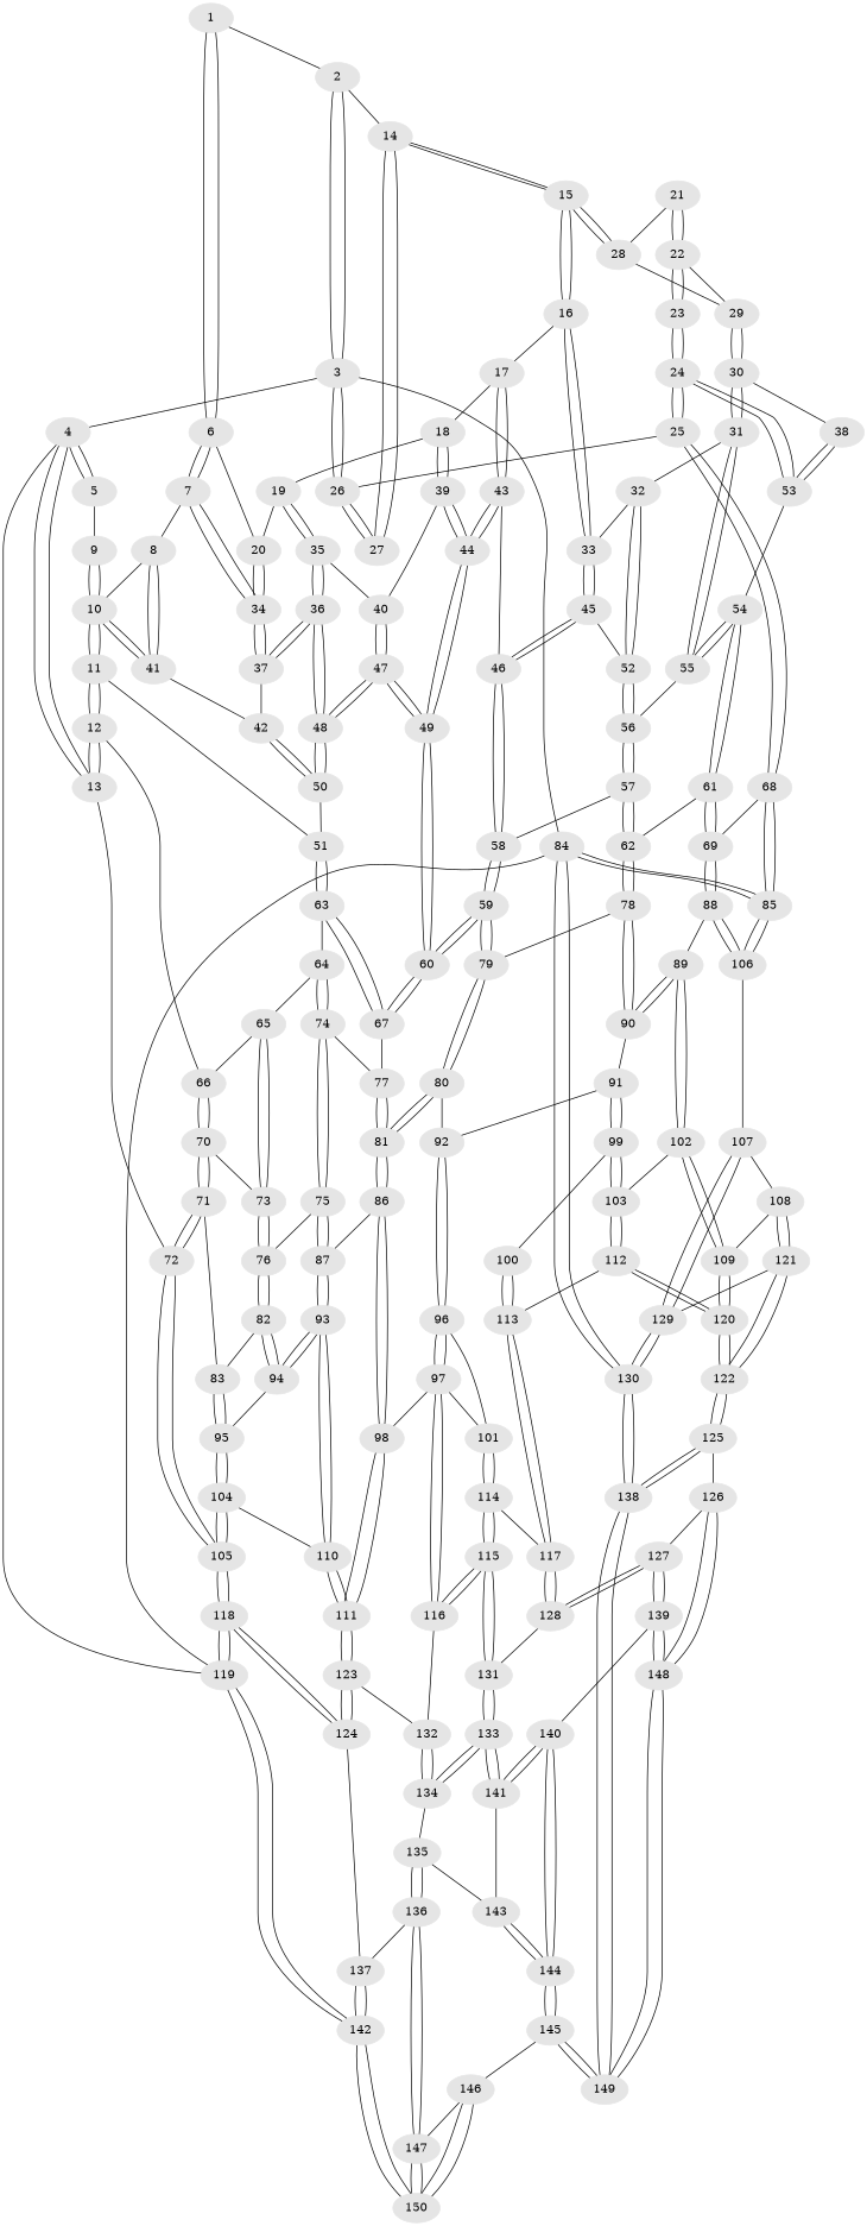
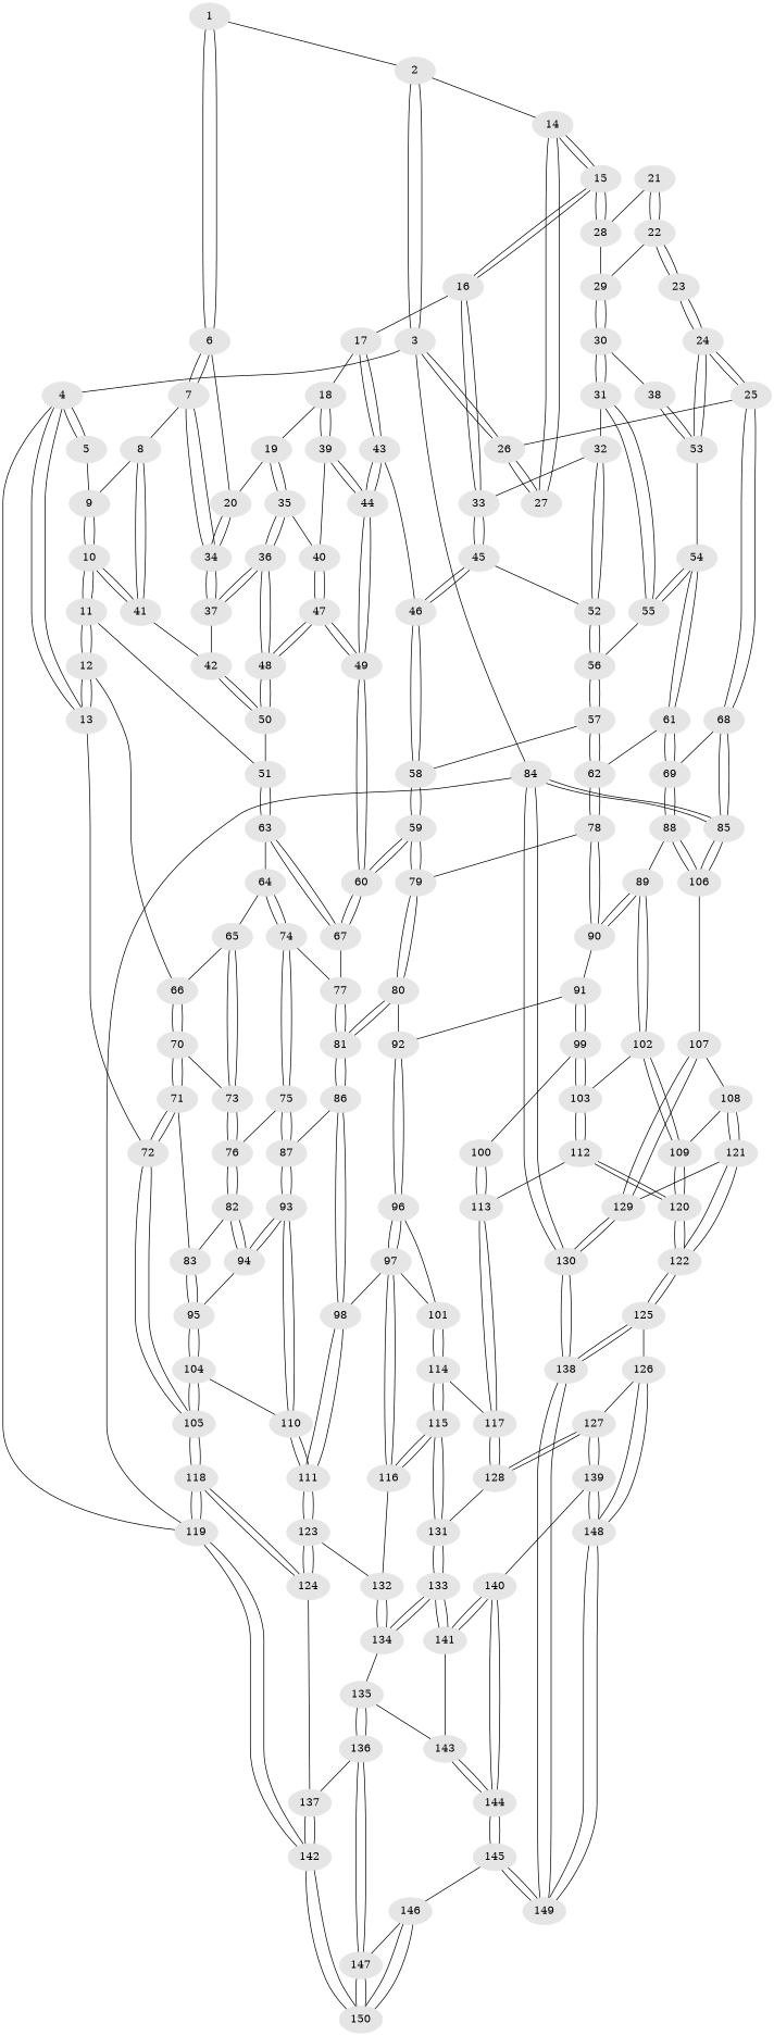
  graph {
    node [color=gray90 style=filled]
    1
    2
    6
    3
    14
    7
    20
    4
    26
    84
    15
    27
    5
    13
    119
    85
    130
    9
    72
    142
    10
    8
    34
    41
    37
    42
    11
    12
    51
    66
    63
    70
    105
    16
    28
    17
    33
    29
    18
    43
    45
    19
    39
    44
    46
    35
    40
    36
    21
    22
    23
    24
    30
    25
    53
    38
    68
    54
    69
    31
    32
    55
    52
    56
    48
    47
    50
    49
    58
    60
    59
    67
    64
    57
    61
    62
    78
    79
    80
    77
    88
    90
    65
    74
    73
    75
    76
    71
    81
    106
    89
    83
    95
    118
    82
    87
    93
    94
    86
    91
    92
    96
    98
    104
    138
    107
    111
    110
    102
    103
    109
    99
    100
    97
    101
    116
    114
    132
    123
    113
    112
    117
    115
    120
    124
    108
    129
    121
    122
    128
    131
    133
    134
    137
    150
    125
    126
    127
    148
    149
    139
    140
    141
    135
    143
    136
    147
    144
    145
    146
    1 -- 2
    1 -- 6
    1 -- 6
    2 -- 3
    2 -- 3
    2 -- 14
    6 -- 7
    6 -- 7
    6 -- 20
    3 -- 4
    3 -- 26
    3 -- 26
    3 -- 84
    14 -- 15
    14 -- 15
    14 -- 27
    14 -- 27
    7 -- 8
    7 -- 34
    7 -- 34
    20 -- 34
    20 -- 34
    4 -- 5
    4 -- 5
    4 -- 13
    4 -- 13
    4 -- 119
    26 -- 27
    26 -- 27
    84 -- 119
    84 -- 85
    84 -- 85
    84 -- 130
    84 -- 130
    15 -- 16
    15 -- 16
    15 -- 28
    15 -- 28
    5 -- 9
    13 -- 72
    119 -- 142
    119 -- 142
    85 -- 106
    85 -- 106
    130 -- 138
    130 -- 138
    9 -- 10
    9 -- 10
    72 -- 105
    72 -- 105
    142 -- 150
    142 -- 150
    10 -- 41
    10 -- 41
    10 -- 11
    10 -- 11
-   8 -- 10
+   8 -- 9
    8 -- 41
    8 -- 41
    34 -- 37
    34 -- 37
    41 -- 42
    37 -- 42
    42 -- 50
    42 -- 50
    11 -- 12
    11 -- 12
    11 -- 51
    12 -- 13
    12 -- 13
    12 -- 66
    51 -- 63
    51 -- 63
    66 -- 70
    66 -- 70
    63 -- 67
    63 -- 67
    63 -- 64
    70 -- 73
    70 -- 71
    70 -- 71
    105 -- 118
    105 -- 118
    16 -- 17
    16 -- 33
    16 -- 33
    28 -- 29
    17 -- 18
    17 -- 43
    17 -- 43
    33 -- 45
    33 -- 45
    29 -- 30
    29 -- 30
    18 -- 19
    18 -- 39
    18 -- 39
    43 -- 44
    43 -- 44
    43 -- 46
    45 -- 46
    45 -- 46
    45 -- 52
    19 -- 20
    19 -- 35
    19 -- 35
    39 -- 44
    39 -- 44
    39 -- 40
    44 -- 49
    44 -- 49
    46 -- 58
    46 -- 58
    35 -- 40
    35 -- 36
    35 -- 36
    40 -- 47
    40 -- 47
    36 -- 37
    36 -- 37
    36 -- 48
    36 -- 48
    21 -- 28
    21 -- 22
    21 -- 22
    22 -- 29
    22 -- 23
    22 -- 23
    23 -- 24
    23 -- 24
    24 -- 25
    24 -- 25
    24 -- 53
    24 -- 53
    30 -- 38
    30 -- 31
    30 -- 31
    25 -- 26
    25 -- 68
    25 -- 68
    53 -- 54
    38 -- 53
    38 -- 53
    68 -- 85
    68 -- 85
    68 -- 69
    54 -- 55
    54 -- 55
    54 -- 61
    54 -- 61
    69 -- 88
    69 -- 88
    31 -- 32
    31 -- 55
    31 -- 55
    32 -- 33
    32 -- 52
    32 -- 52
    55 -- 56
    52 -- 56
    52 -- 56
    56 -- 57
    56 -- 57
    48 -- 50
    48 -- 50
    47 -- 48
    47 -- 48
    47 -- 49
    47 -- 49
    50 -- 51
    49 -- 60
    49 -- 60
    58 -- 59
    58 -- 59
    60 -- 67
    60 -- 67
    59 -- 60
    59 -- 60
    59 -- 79
    59 -- 79
    67 -- 77
    64 -- 65
    64 -- 74
    64 -- 74
    57 -- 58
    57 -- 62
    57 -- 62
    61 -- 69
    61 -- 69
    61 -- 62
    62 -- 78
    62 -- 78
    78 -- 79
    78 -- 90
    78 -- 90
    79 -- 80
    79 -- 80
    80 -- 81
    80 -- 81
    80 -- 92
    77 -- 81
    77 -- 81
    88 -- 106
    88 -- 106
    88 -- 89
    90 -- 91
    65 -- 66
    65 -- 73
    65 -- 73
    74 -- 77
    74 -- 75
    74 -- 75
    73 -- 76
    73 -- 76
    75 -- 76
    75 -- 87
    75 -- 87
    76 -- 82
    76 -- 82
    71 -- 72
    71 -- 72
    71 -- 83
    81 -- 86
    81 -- 86
    106 -- 107
    89 -- 90
    89 -- 90
    89 -- 102
    89 -- 102
    83 -- 95
    83 -- 95
    95 -- 104
    95 -- 104
    118 -- 119
    118 -- 119
    118 -- 124
    118 -- 124
    82 -- 83
    82 -- 94
    82 -- 94
    87 -- 93
    87 -- 93
    93 -- 94
    93 -- 94
    93 -- 110
    93 -- 110
    94 -- 95
    86 -- 87
    86 -- 98
    86 -- 98
    91 -- 92
    91 -- 99
    91 -- 99
    92 -- 96
    92 -- 96
    96 -- 97
    96 -- 97
    96 -- 101
    98 -- 111
    98 -- 111
    104 -- 105
    104 -- 105
    104 -- 110
    138 -- 149
    138 -- 149
    107 -- 108
    107 -- 129
    107 -- 129
    111 -- 123
    111 -- 123
    110 -- 111
    110 -- 111
    102 -- 103
    102 -- 109
    102 -- 109
    103 -- 112
    103 -- 112
    109 -- 120
    109 -- 120
    99 -- 103
    99 -- 103
    99 -- 100
    100 -- 113
    100 -- 113
    97 -- 98
    97 -- 101
    97 -- 116
    97 -- 116
    101 -- 114
    101 -- 114
    116 -- 132
    114 -- 117
    114 -- 115
    114 -- 115
    132 -- 134
    132 -- 134
    123 -- 132
    123 -- 124
    123 -- 124
    113 -- 117
    113 -- 117
    112 -- 113
    112 -- 120
    112 -- 120
    117 -- 128
    117 -- 128
    115 -- 116
    115 -- 116
    115 -- 131
    115 -- 131
    120 -- 122
    120 -- 122
    124 -- 137
    108 -- 109
    108 -- 121
    108 -- 121
    129 -- 130
    129 -- 130
    121 -- 129
    121 -- 122
    121 -- 122
    122 -- 125
    122 -- 125
    128 -- 131
    131 -- 133
    131 -- 133
    133 -- 134
    133 -- 134
    133 -- 141
    133 -- 141
    134 -- 135
    137 -- 142
    137 -- 142
    125 -- 138
    125 -- 138
    125 -- 126
    126 -- 127
    126 -- 148
    126 -- 148
    127 -- 128
    127 -- 128
    127 -- 139
    127 -- 139
    148 -- 149
    148 -- 149
    139 -- 148
    139 -- 148
    139 -- 140
    140 -- 141
    140 -- 141
    140 -- 144
    140 -- 144
    141 -- 143
    135 -- 143
    135 -- 136
    135 -- 136
    143 -- 144
    143 -- 144
    136 -- 137
    136 -- 147
    136 -- 147
    147 -- 150
    147 -- 150
    144 -- 145
    144 -- 145
    145 -- 149
    145 -- 149
    145 -- 146
    146 -- 150
    146 -- 150
    146 -- 147
  }
